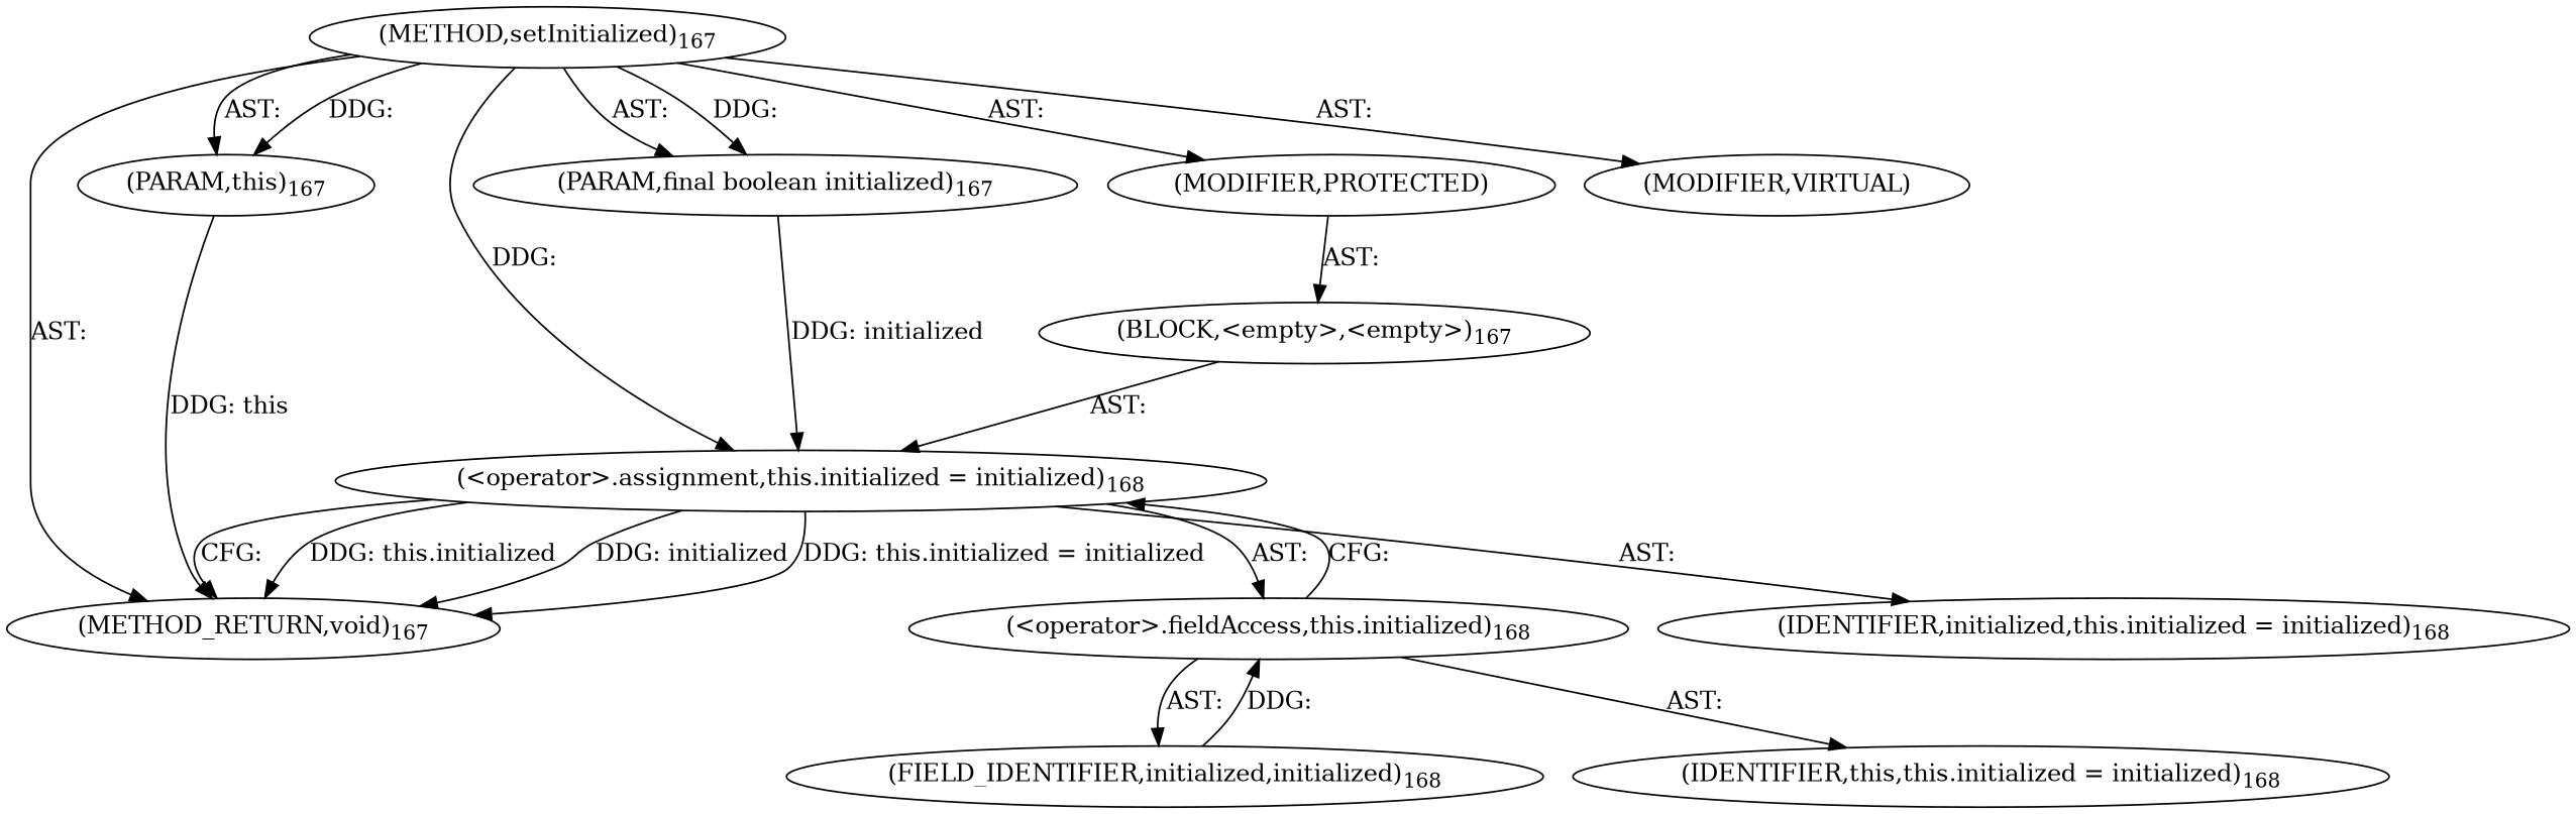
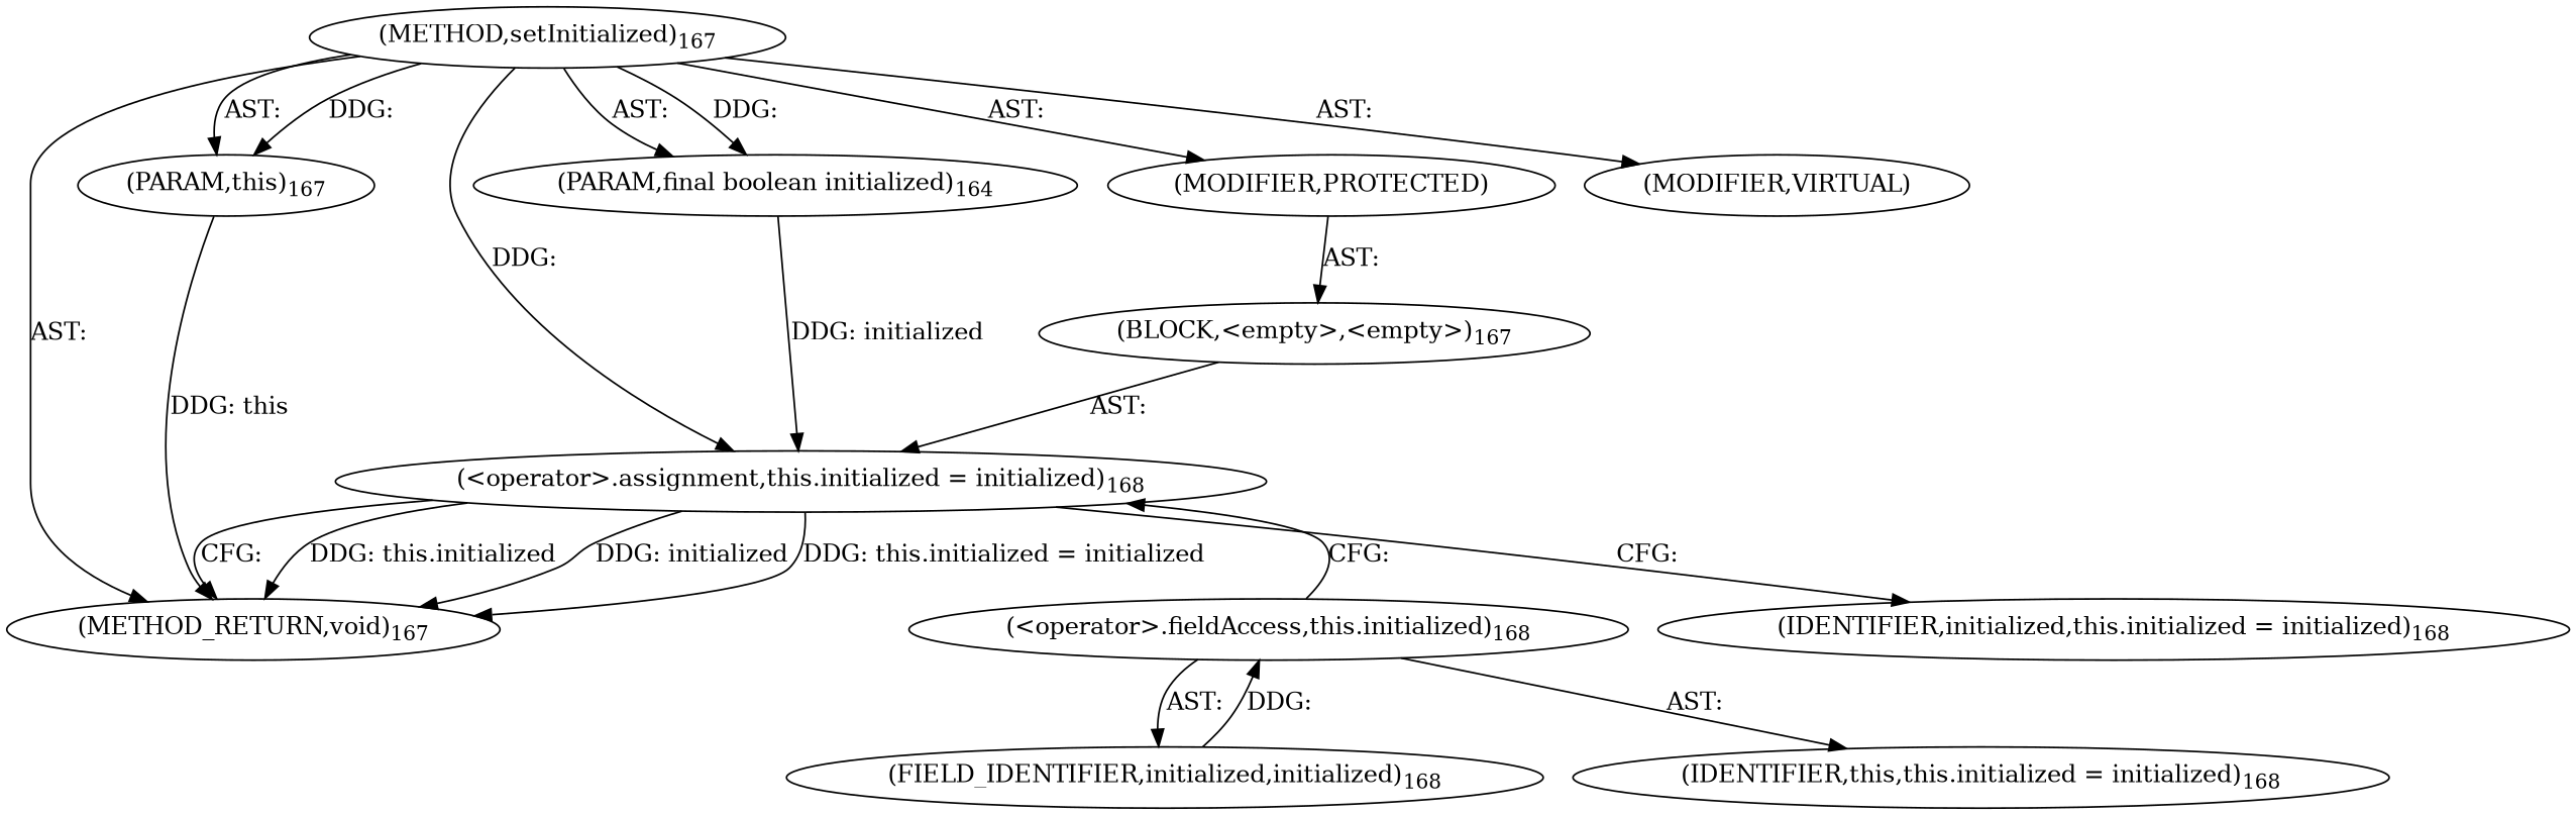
  digraph {
    n1 [label=<(METHOD,setInitialized)<SUB>167</SUB>>]
    n2 [label=<(PARAM,this)<SUB>167</SUB>>]
-   n3 [label=<(PARAM,final boolean initialized)<SUB>167</SUB>>]
+   n3 [label=<(PARAM,final boolean initialized)<SUB>164</SUB>>]
    n4 [label=<(&lt;operator&gt;.assignment,this.initialized = initialized)<SUB>168</SUB>>]
    n5 [label=<(MODIFIER,PROTECTED)>]
    n6 [label=<(MODIFIER,VIRTUAL)>]
    n7 [label=<(METHOD_RETURN,void)<SUB>167</SUB>>]
    n8 [label=<(BLOCK,&lt;empty&gt;,&lt;empty&gt;)<SUB>167</SUB>>]
    n9 [label=<(&lt;operator&gt;.fieldAccess,this.initialized)<SUB>168</SUB>>]
    n10 [label=<(IDENTIFIER,initialized,this.initialized = initialized)<SUB>168</SUB>>]
    n11 [label=<(FIELD_IDENTIFIER,initialized,initialized)<SUB>168</SUB>>]
    n12 [label=<(IDENTIFIER,this,this.initialized = initialized)<SUB>168</SUB>>]
    n1 -> n2 [label="AST: "]
    n1 -> n2 [label="DDG: "]
    n1 -> n3 [label="AST: "]
    n1 -> n3 [label="DDG: "]
    n1 -> n4 [label="DDG: "]
    n1 -> n5 [label="AST: "]
    n1 -> n6 [label="AST: "]
    n1 -> n7 [label="AST: "]
    n2 -> n7 [label="DDG: this"]
    n3 -> n4 [label="DDG: initialized"]
    n4 -> n7 [label="CFG: "]
    n4 -> n7 [label="DDG: this.initialized"]
    n4 -> n7 [label="DDG: initialized"]
    n4 -> n7 [label="DDG: this.initialized = initialized"]
-   n4 -> n9 [label="AST: "]
-   n4 -> n10 [label="AST: "]
+   n4 -> n10 [label="CFG: "]
    n5 -> n8 [label="AST: "]
    n8 -> n4 [label="AST: "]
    n9 -> n4 [label="CFG: "]
    n9 -> n11 [label="AST: "]
    n9 -> n12 [label="AST: "]
    n11 -> n9 [label="DDG: "]
  }
